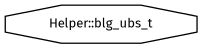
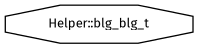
  digraph {
    rankdir=LR
    fontname="Fira Sans"
-   n1 [color=black fillcolor=white fontname="Fira Sans" fontsize=10 height=0.2 label="Helper::blg_ubs_t" shape=octagon style=filled width=0.4]
+   n1 [color=black fillcolor=white fontname="Fira Sans" fontsize=10 height=0.2 label="Helper::blg_blg_t" shape=octagon style=filled width=0.4]
  }
